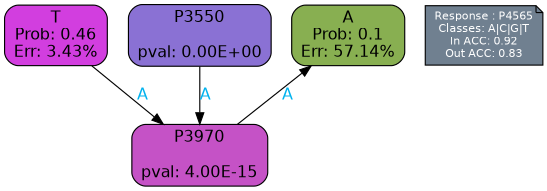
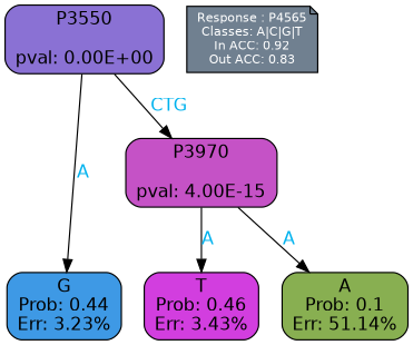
  digraph {
    ranksep=equally
    splines=polylines
    node [color=black fontname=helvetica shape=box style="filled, rounded"]
    edge [fontcolor=deepskyblue2 fontname=helvetica]
+   n1 [fillcolor="#3e99e5" label="G\nProb: 0.44\nErr: 3.23%"]
    n2 [fillcolor="#d23edf" label="T\nProb: 0.46\nErr: 3.43%"]
-   n3 [fillcolor="#88af51" label="A\nProb: 0.1\nErr: 57.14%"]
+   n3 [fillcolor="#88af51" label="A\nProb: 0.1\nErr: 51.14%"]
    n4 [align=left fillcolor=slategray fontcolor=white fontsize=10 label="Response : P4565\nClasses: A|C|G|T\nIn ACC: 0.92\nOut ACC: 0.83\n" shape=note style=filled]
    n5 [fillcolor="#8a71d4" label="P3550\n\npval: 0.00E+00"]
    n6 [fillcolor="#c552c6" label="P3970\n\npval: 4.00E-15"]
    subgraph sub_1 {
      rank=same
+     n1
      n2
      n3
    }
    subgraph sub_2 {
      rank=same
      n4
      n5
    }
-   n5 -> n6 [label=A]
-   n2 -> n6 [label=A]
+   n5 -> n1 [label=A]
+   n5 -> n6 [label=CTG]
+   n6 -> n2 [label=A]
    n6 -> n3 [label=A]
  }
